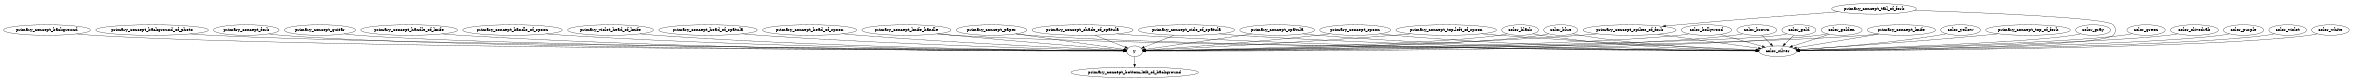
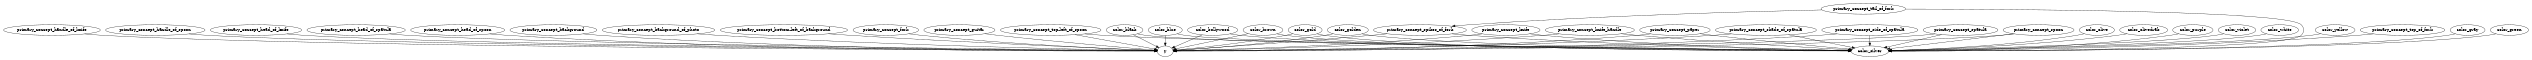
  strict digraph {
    primary_concept_background
    y
    primary_concept_background_of_photo
    "primary_concept_bottom-left_of_background"
    primary_concept_fork
    primary_concept_guitar
    primary_concept_handle_of_knife
    primary_concept_handle_of_spoon
-   primary_concept_head_of_knife [label=primary_violet_head_of_knife]
+   primary_concept_head_of_knife
    primary_concept_head_of_spatula
    primary_concept_head_of_spoon
    primary_concept_knife
    color_silver
    primary_concept_knife_handle
    primary_concept_paper
    primary_concept_shade_of_spatula
    primary_concept_side_of_spatula
    primary_concept_spatula
    primary_concept_spikes_of_fork
    primary_concept_spoon
    primary_concept_tail_of_fork
    "primary_concept_top-left_of_spoon"
    color_black
    color_blue
    color_bollywood
    color_brown
    color_gold
    color_golden
    primary_concept_top_of_fork
    color_gray
    color_green
+   color_olive
    color_olivedrab
    color_purple
    color_violet
    color_white
    color_yellow
    primary_concept_background -> y
    primary_concept_background_of_photo -> y
-   y -> "primary_concept_bottom-left_of_background"
+   "primary_concept_bottom-left_of_background" -> y
    primary_concept_fork -> y
    primary_concept_guitar -> y
    primary_concept_handle_of_knife -> y
    primary_concept_handle_of_spoon -> y
    primary_concept_head_of_knife -> y
    primary_concept_head_of_spatula -> y
    primary_concept_head_of_spoon -> y
    primary_concept_knife -> y
    primary_concept_knife -> color_silver
    primary_concept_knife_handle -> y
    primary_concept_knife_handle -> color_silver
    primary_concept_paper -> y
    primary_concept_paper -> color_silver
    primary_concept_shade_of_spatula -> y
    primary_concept_shade_of_spatula -> color_silver
    primary_concept_side_of_spatula -> y
    primary_concept_side_of_spatula -> color_silver
    primary_concept_spatula -> y
    primary_concept_spatula -> color_silver
    primary_concept_spikes_of_fork -> y
    primary_concept_spikes_of_fork -> color_silver
    primary_concept_spoon -> y
    primary_concept_spoon -> color_silver
    primary_concept_tail_of_fork -> color_silver
    primary_concept_tail_of_fork -> primary_concept_spikes_of_fork
    "primary_concept_top-left_of_spoon" -> y
    "primary_concept_top-left_of_spoon" -> color_silver
    color_black -> y
    color_black -> color_silver
    color_blue -> y
    color_blue -> color_silver
    color_bollywood -> y
    color_bollywood -> color_silver
    color_brown -> y
    color_brown -> color_silver
    color_gold -> y
    color_gold -> color_silver
    color_golden -> y
    color_golden -> color_silver
    primary_concept_top_of_fork -> color_silver
    color_gray -> color_silver
    color_green -> color_silver
+   color_olive -> color_silver
    color_olivedrab -> color_silver
    color_purple -> color_silver
    color_violet -> color_silver
    color_white -> color_silver
    color_yellow -> color_silver
  }
